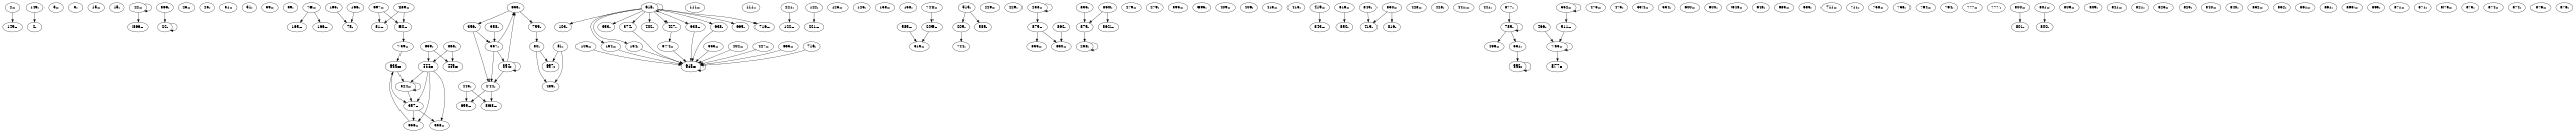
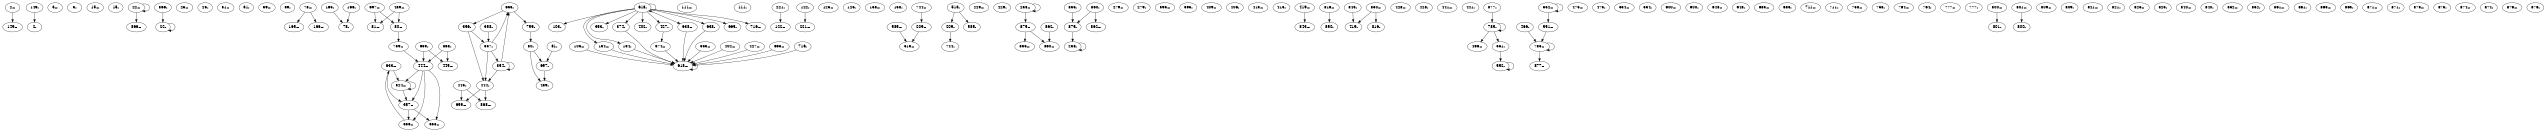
  digraph {
    fontname="DejaVu Serif"
    k=28
    node [C=31 fontname="DejaVu Serif" l=28]
    edge [d=-27 fontname="DejaVu Serif"]
    "2+" [C=1128 l=77]
    "149+" [C=200 l=33]
    "2-" [C=1128 l=77]
    "3+" [C=707 l=49]
    "3-" [C=707 l=49]
    "15+" [C=363 l=37]
    "15-" [C=363 l=37]
    "22+" [C=357]
    "866+" [C=763034 l=20402]
    "22-" [C=357]
    "25+" [C=478 l=60]
    "25-" [C=478 l=60]
    "31+" [C=1018 l=70]
    "31-" [C=1018 l=70]
    "39+" [C=201 l=57]
    "39-" [C=201 l=57]
    "78+" [C=894 l=36]
    "165+" [C=1798 l=56]
    "166+" [C=722 l=46]
    "78-" [C=894 l=36]
    "759+" [C=43]
    "80+"
    "633+" [C=32]
    "489-" [C=33 l=32]
    "80-"
    "697-" [C=2180 l=101]
    "81+" [C=51 l=34]
    "81-" [C=51 l=34]
    "103+" [C=158 l=50]
    "618+" [C=21168 l=57]
    "103-" [C=158 l=50]
    "111+" [C=981 l=64]
    "111-" [C=981 l=64]
    "122+" [C=1155 l=64]
    "122-" [C=1155 l=64]
    "221+" [C=40]
    "125+" [C=1424 l=72]
    "125-" [C=1424 l=72]
    "134+" [C=2109 l=81]
    "134-" [C=2109 l=81]
    "149-" [C=200 l=33]
    "158+" [C=876 l=60]
    "158-" [C=876 l=60]
    "165-" [C=1798 l=56]
    "166-" [C=722 l=46]
    "209+" [C=840 l=30]
    "513+" [C=265 l=42]
    "209-" [C=840 l=30]
    "744-" [C=2502 l=50]
    "221-" [C=40]
    "229+" [C=657 l=55]
    "229-" [C=657 l=55]
    "238+" [C=122 l=46]
    "875+" [C=480032 l=13357]
    "835+" [C=9204 l=645]
    "860+" [C=139912 l=3386]
    "238-" [C=122 l=46]
    "279+" [C=1571 l=106]
    "279-" [C=1571 l=106]
    "353+" [C=1333 l=53]
    "353-" [C=1333 l=53]
    n62 [C=2265 label="324+"]
    "357+" [C=32]
    "356+" [C=341 l=53]
    "358+" [C=16 l=29]
    "354-" [C=2265]
    "444-" [C=14]
    "633-" [C=32]
    "659+" [C=471 l=56]
    "868+" [C=515978 l=13997]
    "356-" [C=341 l=53]
    "759-" [C=43]
    "357-" [C=32]
    "358-" [C=16 l=29]
    "374+" [C=2063 l=80]
    "374-" [C=2063 l=80]
    "395+" [C=746 l=60]
    "395-" [C=746 l=60]
    "402+" [C=252 l=52]
    "402-" [C=252 l=52]
    "409+" [C=428 l=55]
    n82 [C=428 l=55 label="406-"]
    "413+" [C=1549 l=98]
    "413-" [C=1549 l=98]
    "419+" [C=822 l=89]
    "843+" [C=15899 l=563]
    "850-" [C=286865 l=7732]
    "419-" [C=822 l=89]
    "427+" [C=463 l=70]
    "427-" [C=463 l=70]
    "428+" [C=672 l=56]
    "428-" [C=672 l=56]
    "441+" [C=288 l=55]
    "441-" [C=288 l=55]
    "444+" [C=14]
    "445+" [C=7]
    "445-" [C=7]
    "466+" [C=2273 l=129]
    "466-" [C=2273 l=129]
    "785+" [C=495 l=30]
    "877+" [C=1022340 l=25962]
    "475+" [C=231 l=48]
    "475-" [C=231 l=48]
    "489+" [C=33 l=32]
    "513-" [C=265 l=42]
    "585-" [C=959 l=48]
    "534+" [C=731 l=76]
    "534-" [C=731 l=76]
-   "551+" [C=249 l=51 label="511+"]
+   "551+" [C=249 l=51]
    "551-" [C=249 l=51]
    "552-" [l=31]
    "552+" [l=31]
    "585+" [C=959 l=48]
    "600+" [C=448 l=38]
    "600-" [C=448 l=38]
    "618-" [C=21168 l=57]
    "638+" [C=811 l=77]
    "638-" [C=811 l=77]
    "665-" [C=1470 l=53]
    "716+" [C=559 l=57]
    "648+" [C=529 l=55]
    "648-" [C=529 l=55]
    "659-" [C=471 l=56]
    "665+" [C=1470 l=53]
    "683+" [C=763 l=108]
    "683-" [C=763 l=108]
    "697+" [C=2180 l=101]
    "711+" [C=212 l=55]
    "711-" [C=212 l=55]
    "716-" [C=559 l=57]
    "744+" [C=2502 l=50]
    "758+" [C=273 l=47]
    "758-" [C=273 l=47]
    "764+" [C=465 l=49]
    "764-" [C=465 l=49]
    "777+" [C=945 l=46]
    "777-" [C=945 l=46]
    "785-" [C=495 l=30]
    "800+" [C=294967 l=7688]
    "801-" [C=28521 l=693]
    "800-" [C=294967 l=7688]
    "801+" [C=28521 l=693]
    "809+" [C=92987 l=2295]
    "809-" [C=92987 l=2295]
    "816+" [C=22987 l=829]
    "816-" [C=22987 l=829]
    "821+" [C=61014 l=1782]
    "821-" [C=61014 l=1782]
    "825+" [C=123609 l=3413]
    "825-" [C=123609 l=3413]
    "835-" [C=9204 l=645]
    "875-" [C=480032 l=13357]
    "840+" [C=131855 l=3588]
    "840-" [C=131855 l=3588]
    "843-" [C=15899 l=563]
    "850+" [C=286865 l=7732]
    "852+" [C=72620 l=2109]
    "852-" [C=72620 l=2109]
    "860-" [C=139912 l=3386]
    "862+" [C=1086008 l=27941]
    "861+" [C=495975 l=13350]
    "861-" [C=495975 l=13350]
    "862-" [C=1086008 l=27941]
    "863+" [C=192946 l=4867]
    "863-" [C=192946 l=4867]
    "866-" [C=763034 l=20402]
    "868-" [C=515978 l=13997]
    "871+" [C=102094 l=2607]
    "871-" [C=102094 l=2607]
    "873+" [C=722416 l=19469]
    "873-" [C=722416 l=19469]
    "874+" [C=426552 l=10794]
    "874-" [C=426552 l=10794]
    "876+" [C=872138 l=23840]
    "876-" [C=872138 l=23840]
    "877-" [C=1022340 l=25962]
    "2+" -> "149+"
    "22+" -> "22+" [d=-26]
    "22+" -> "866+"
    "22-" -> "22-" [d=-26]
    "78+" -> "165+"
    "78+" -> "166+"
-   "759+" -> "633+" [d=-24]
+   "759+" -> "444+" [d=-24]
    "80+" -> "759+" [d=-26]
    "633+" -> n62
    "633+" -> "357+"
    "80-" -> "489-"
    "80-" -> "697-"
-   "81-" -> "489-"
+   "697-" -> "489-"
    "81-" -> "697-"
    "103+" -> "618+" [d=-25]
    "618+" -> "618+" [d=-26]
    "122-" -> "221+"
    "134+" -> "618+" [d=-26]
    "134-" -> "618+" [d=-26]
    "149-" -> "2-"
    "165-" -> "78-"
    "166-" -> "78-"
    "209+" -> "513+" [d=-20]
    "209-" -> "744-"
    "221-" -> "122+"
    "238+" -> "238+"
    "238+" -> "875+"
    "875+" -> "835+"
    "875+" -> "860+" [d=-197]
    "238-" -> "238-"
    "353+" -> "618+" [d=-26]
    n62 -> n62
    n62 -> "357+"
    "357+" -> "356+"
    "357+" -> "358+"
    "356+" -> "633+"
    "354-" -> "354-"
    "354-" -> "444-" [d=-26]
    "354-" -> "633-"
    "444-" -> "659+"
    "444-" -> "868+"
    "633-" -> "356-"
    "633-" -> "759-" [d=-24]
    "356-" -> "444-" [d=-26]
    "356-" -> "357-"
    "759-" -> "80-" [d=-26]
    "357-" -> "354-"
    "357-" -> "444-" [d=-26]
    "357-" -> "633-"
    "358-" -> "357-"
    "374+" -> "618+" [d=-26]
    "374-" -> "618+" [d=-26]
    "402+" -> "618+" [d=-26]
    "419+" -> "843+"
    "427+" -> "618+" [d=-25]
    "427-" -> "374+" [d=-26]
    "444+" -> n62 [d=-26]
    "444+" -> "357+" [d=-26]
    "444+" -> "356+" [d=-26]
    "444+" -> "358+" [d=-26]
    "445-" -> "659+"
    "445-" -> "868+"
    "466-" -> "785+"
    "785+" -> "785+" [d=-26]
    "785+" -> "877+"
    "489+" -> "80+"
    "489+" -> "81+"
    "513-" -> "209-" [d=-20]
    "513-" -> "585-" [d=-20]
    "551+" -> "785+"
    "551-" -> "552-"
    "552-" -> "552-"
    "552+" -> "551+"
    "552+" -> "552+"
    "585+" -> "513+" [d=-20]
    "618-" -> "103-" [d=-25]
    "618-" -> "134+" [d=-26]
    "618-" -> "134-" [d=-26]
    "618-" -> "353-" [d=-26]
    "618-" -> "374-" [d=-26]
    "618-" -> "402-" [d=-26]
    "618-" -> "427-" [d=-25]
    "618-" -> "618-" [d=-26]
    "618-" -> "638+" [d=-25]
    "618-" -> "638-" [d=-25]
    "618-" -> "665-" [d=-26]
    "618-" -> "716+" [d=-26]
    "638+" -> "618+" [d=-25]
    "638-" -> "618+" [d=-25]
    "659-" -> "444+"
    "659-" -> "445+"
    "665+" -> "618+" [d=-26]
    "697+" -> "80+"
    "697+" -> "81+"
    "716-" -> "618+" [d=-26]
    "744+" -> "209+"
    "785-" -> "466+"
    "785-" -> "551-"
    "785-" -> "785-" [d=-26]
    "800+" -> "801-" [d=-26]
    "801+" -> "800-" [d=-26]
    "816+" -> "850-" [d=-194]
    "835-" -> "875-"
    "875-" -> "238-"
    "843-" -> "419-"
    "850+" -> "419-"
    "850+" -> "816-" [d=-194]
    "860-" -> "875-" [d=-197]
    "860-" -> "862+"
    "862-" -> "860+"
    "866-" -> "22-"
    "868-" -> "444+"
    "868-" -> "445+"
    "877-" -> "785-"
  }
